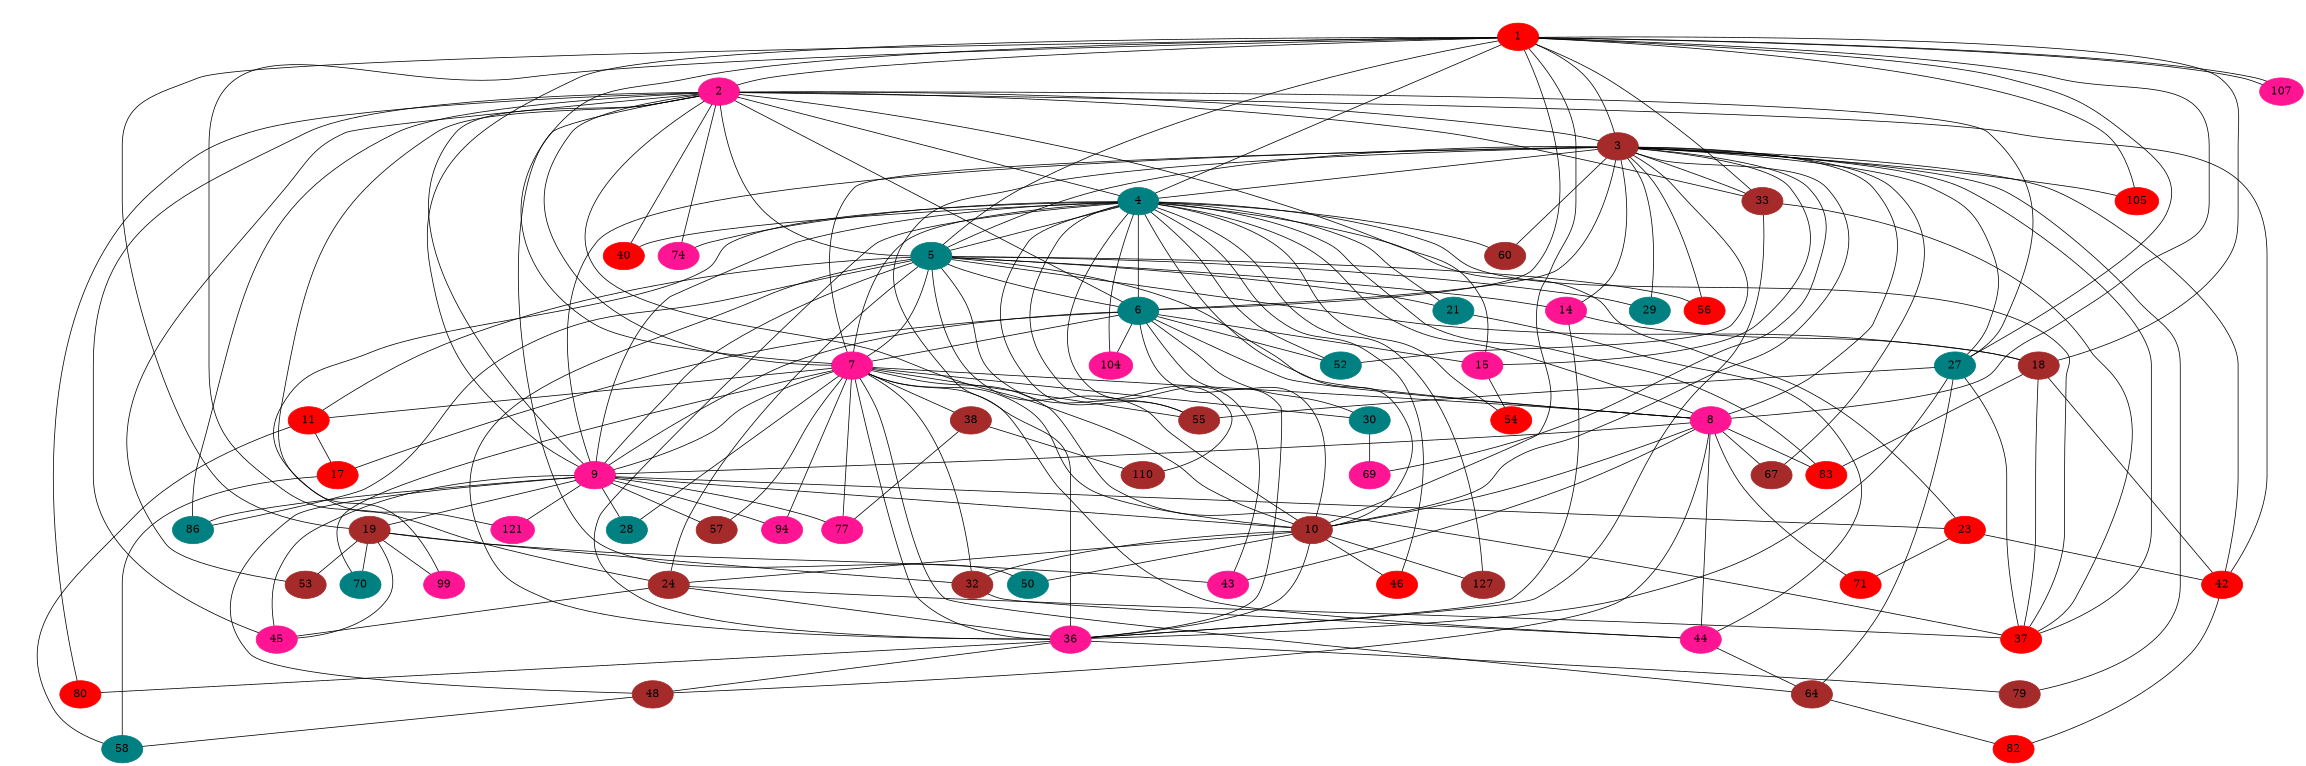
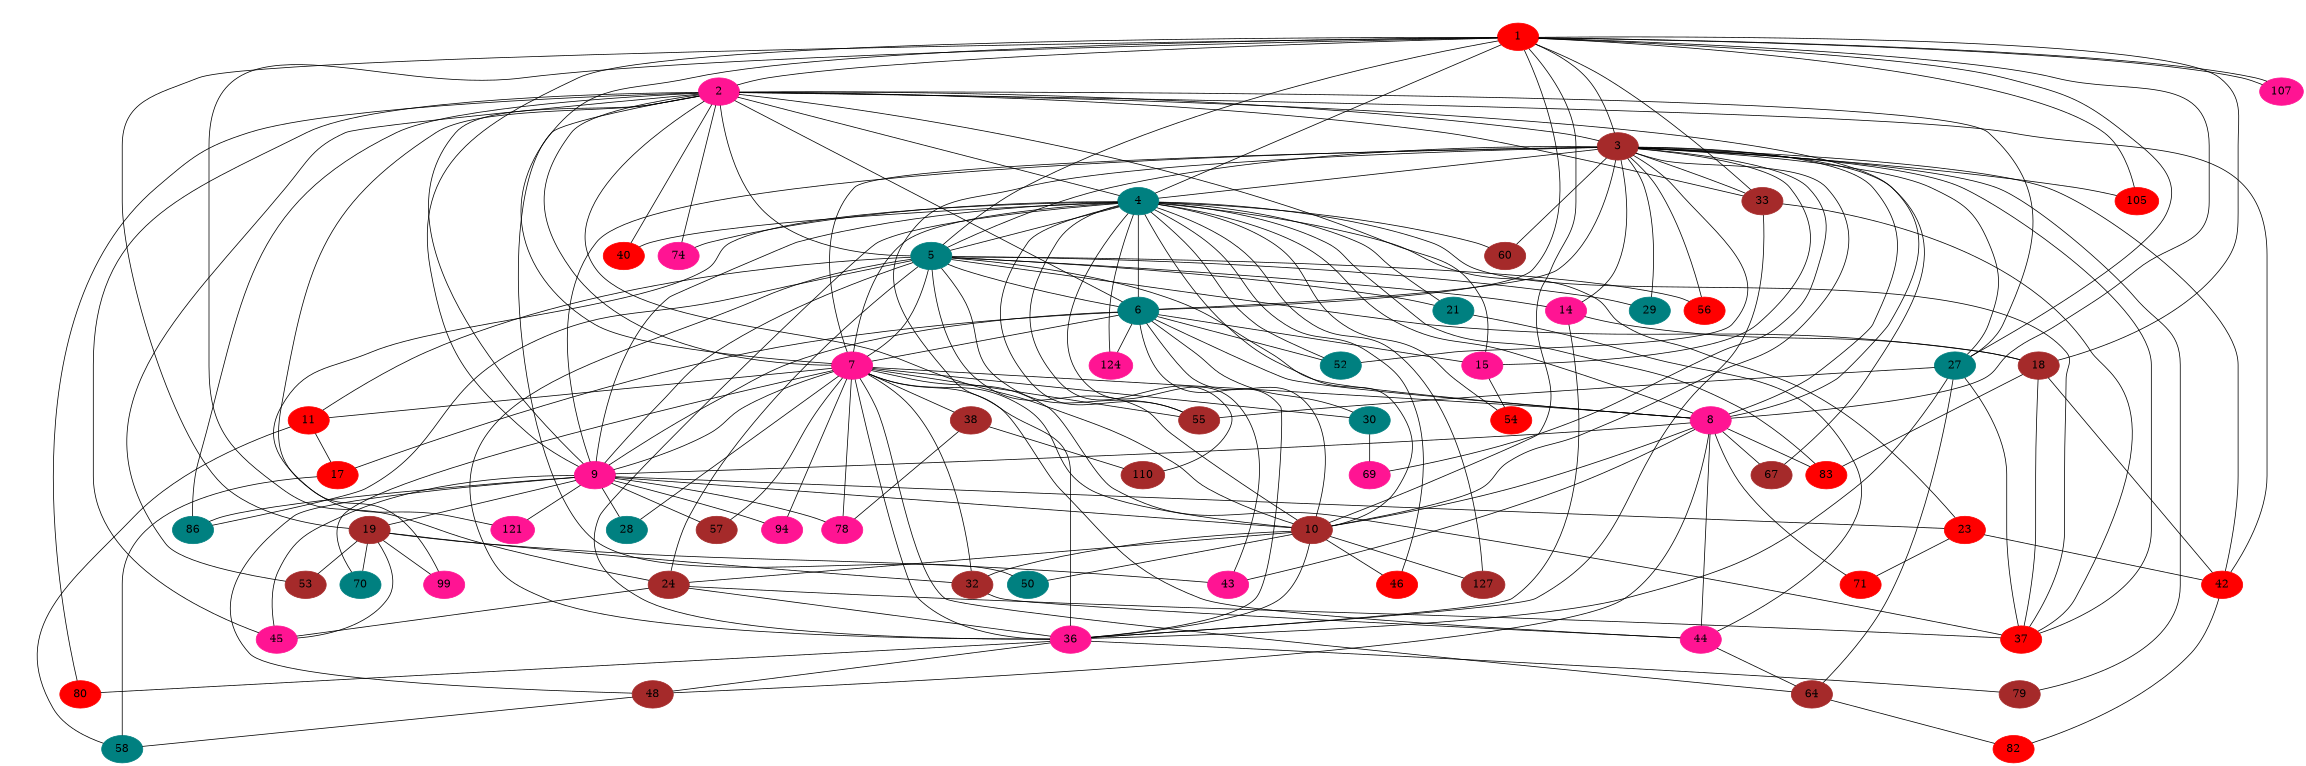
  graph {
    node [color=deeppink style=filled]
    2 [super="+12"]
    3 [color=brown super="+73+91+77"]
    4 [color=teal]
    5 [color=teal super="+49+25+22"]
    6 [color=teal]
    7 [super="+47+31+16+13+61+65"]
    8
    9
    10 [color=brown]
    27 [color=teal super="+98"]
    33 [color=brown super="+63"]
    15
    40 [color=red]
    42 [color=red super="+113+84"]
    45 [super="+59+119"]
    50 [color=teal]
    53 [color=brown super="+62"]
    74
    80 [color=red]
    86 [color=teal super="+101"]
    121
    1 [color=red]
    18 [color=brown super="+34"]
    19 [color=brown super="+41"]
    24 [color=brown super="+112+87"]
    105 [color=red]
    107
    14
    29 [color=teal]
    36 [super="+72+39"]
    37 [color=red super="+92+66+95"]
    52 [color=teal super="+123"]
    56 [color=red]
    60 [color=brown]
    67 [color=brown]
    69
    79 [color=brown]
    21 [color=teal]
    23 [color=red]
    43 [super="+114"]
    46 [color=red]
    54 [color=red]
    55 [color=brown super="+81"]
    83 [color=red super="+109"]
    99
    110 [color=brown]
-   124 [label=104]
+   124
    127 [color=brown]
    11 [color=red]
    17 [color=red super="+93"]
    30 [color=teal]
    28 [color=teal]
    32 [color=brown]
    38 [color=brown super="+96"]
    44 [super="+111"]
    57 [color=brown]
    64 [color=brown]
    70 [color=teal]
-   78 [label=77]
+   78
    94
    48 [color=brown]
    71 [color=red]
    82 [color=red]
    58 [color=teal]
    2 -- 3
    2 -- 4 [weight=2]
    2 -- 5 [weight=2]
    2 -- 6
    2 -- 7
+   2 -- 8
    2 -- 9
    2 -- 10
    2 -- 27
    2 -- 33
    2 -- 15
    2 -- 40
    2 -- 42
    2 -- 45
    2 -- 50
    2 -- 53 [weight=2]
    2 -- 74
    2 -- 80
    2 -- 86
    2 -- 121
    3 -- 4 [weight=3]
    3 -- 5 [weight=3]
    3 -- 6
    3 -- 7 [weight=2]
    3 -- 8
    3 -- 9
    3 -- 10
    3 -- 27
    3 -- 33
    3 -- 15
    3 -- 42
    3 -- 105
    3 -- 14
    3 -- 29
    3 -- 36 [weight=3]
    3 -- 37
    3 -- 52
    3 -- 56
    3 -- 60
    3 -- 67
    3 -- 69
    3 -- 79
    4 -- 5 [weight=2]
    4 -- 6
    4 -- 7 [weight=2]
    4 -- 8
    4 -- 9
    4 -- 10
    4 -- 40
    4 -- 74
    4 -- 36
    4 -- 37
    4 -- 52
    4 -- 60
    4 -- 21
    4 -- 23
    4 -- 43
    4 -- 46
    4 -- 54
    4 -- 55
    4 -- 83
    4 -- 99
    4 -- 110
    4 -- 124
    4 -- 127
    5 -- 6
    5 -- 7 [weight=3]
    5 -- 8 [weight=2]
    5 -- 9
    5 -- 10
    5 -- 86
    5 -- 18 [weight=2]
    5 -- 24 [weight=2]
    5 -- 14
    5 -- 29
    5 -- 36 [weight=2]
    5 -- 56 [weight=2]
    5 -- 21
    5 -- 55
    5 -- 11
    6 -- 7 [weight=2]
    6 -- 8
    6 -- 9
    6 -- 10
    6 -- 15
    6 -- 36 [weight=2]
    6 -- 52
    6 -- 124
    6 -- 17
    6 -- 30
    7 -- 8
    7 -- 9 [weight=2]
    7 -- 10 [weight=2]
    7 -- 36
    7 -- 37 [weight=2]
    7 -- 55
    7 -- 11
    7 -- 30
    7 -- 28
    7 -- 32
    7 -- 38 [weight=3]
    7 -- 44
    7 -- 57
    7 -- 64
    7 -- 70
    7 -- 78
    7 -- 94
    8 -- 9
    8 -- 10
    8 -- 67
    8 -- 43
    8 -- 83
    8 -- 44
    8 -- 48
    8 -- 71
    9 -- 10
    9 -- 45 [weight=2]
    9 -- 86
    9 -- 121
    9 -- 19
    9 -- 23
    9 -- 28
    9 -- 57
    9 -- 78
    9 -- 94
    9 -- 48
    10 -- 50
    10 -- 24
    10 -- 36 [weight=2]
    10 -- 46
    10 -- 127
    10 -- 32
    27 -- 36
    27 -- 37
    27 -- 55
    27 -- 64
    33 -- 36
    33 -- 37
    15 -- 54
    42 -- 82
    1 -- 2
    1 -- 3
    1 -- 4
    1 -- 5 [weight=2]
    1 -- 6
    1 -- 7 [weight=2]
    1 -- 8
    1 -- 9
    1 -- 10
    1 -- 27
    1 -- 33
    1 -- 18
    1 -- 19
    1 -- 24
    1 -- 105
    1 -- 107
    1 -- 107
    18 -- 42
    18 -- 37
    18 -- 83
    19 -- 45
    19 -- 53
    19 -- 43
    19 -- 99
    19 -- 32
    19 -- 70
    24 -- 45
    24 -- 36
    24 -- 37
    14 -- 18
    14 -- 36
    36 -- 80
    36 -- 79
    36 -- 48
    21 -- 44
    23 -- 42
    23 -- 71
    11 -- 17
    11 -- 58
    17 -- 58
    30 -- 69
    32 -- 44
    38 -- 110
    38 -- 78
    44 -- 64
    64 -- 82
    48 -- 58
  }
